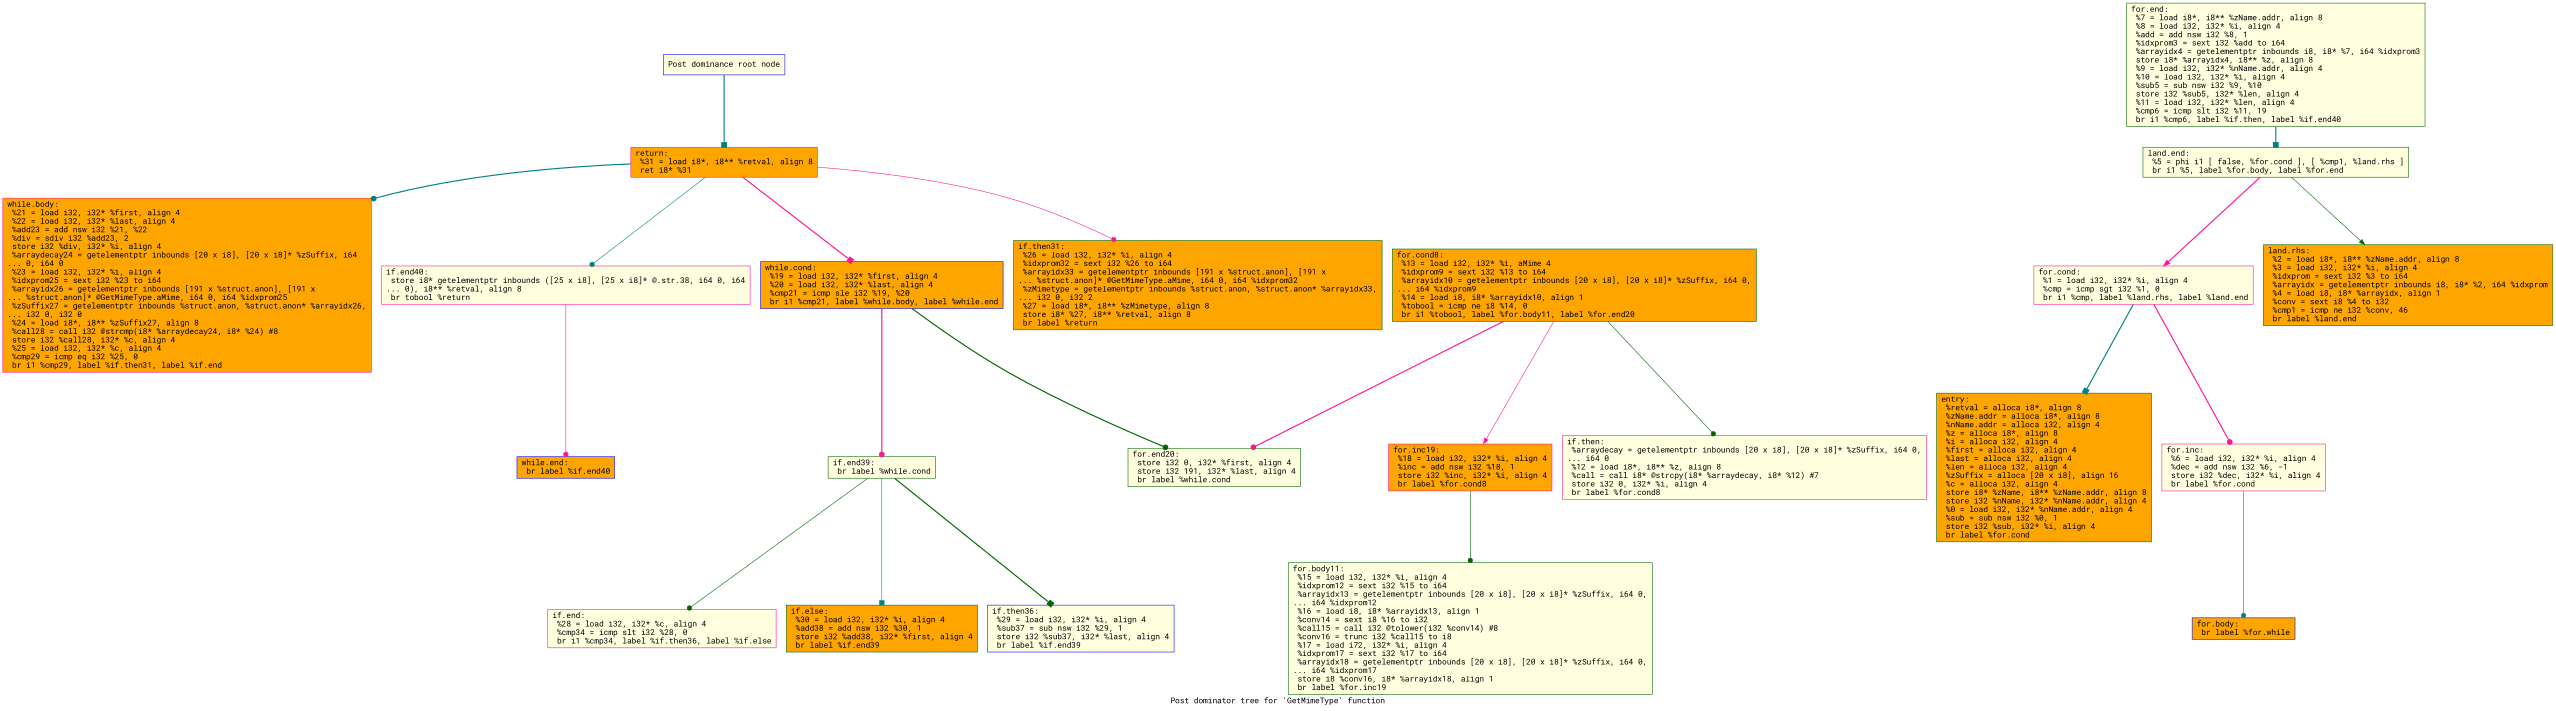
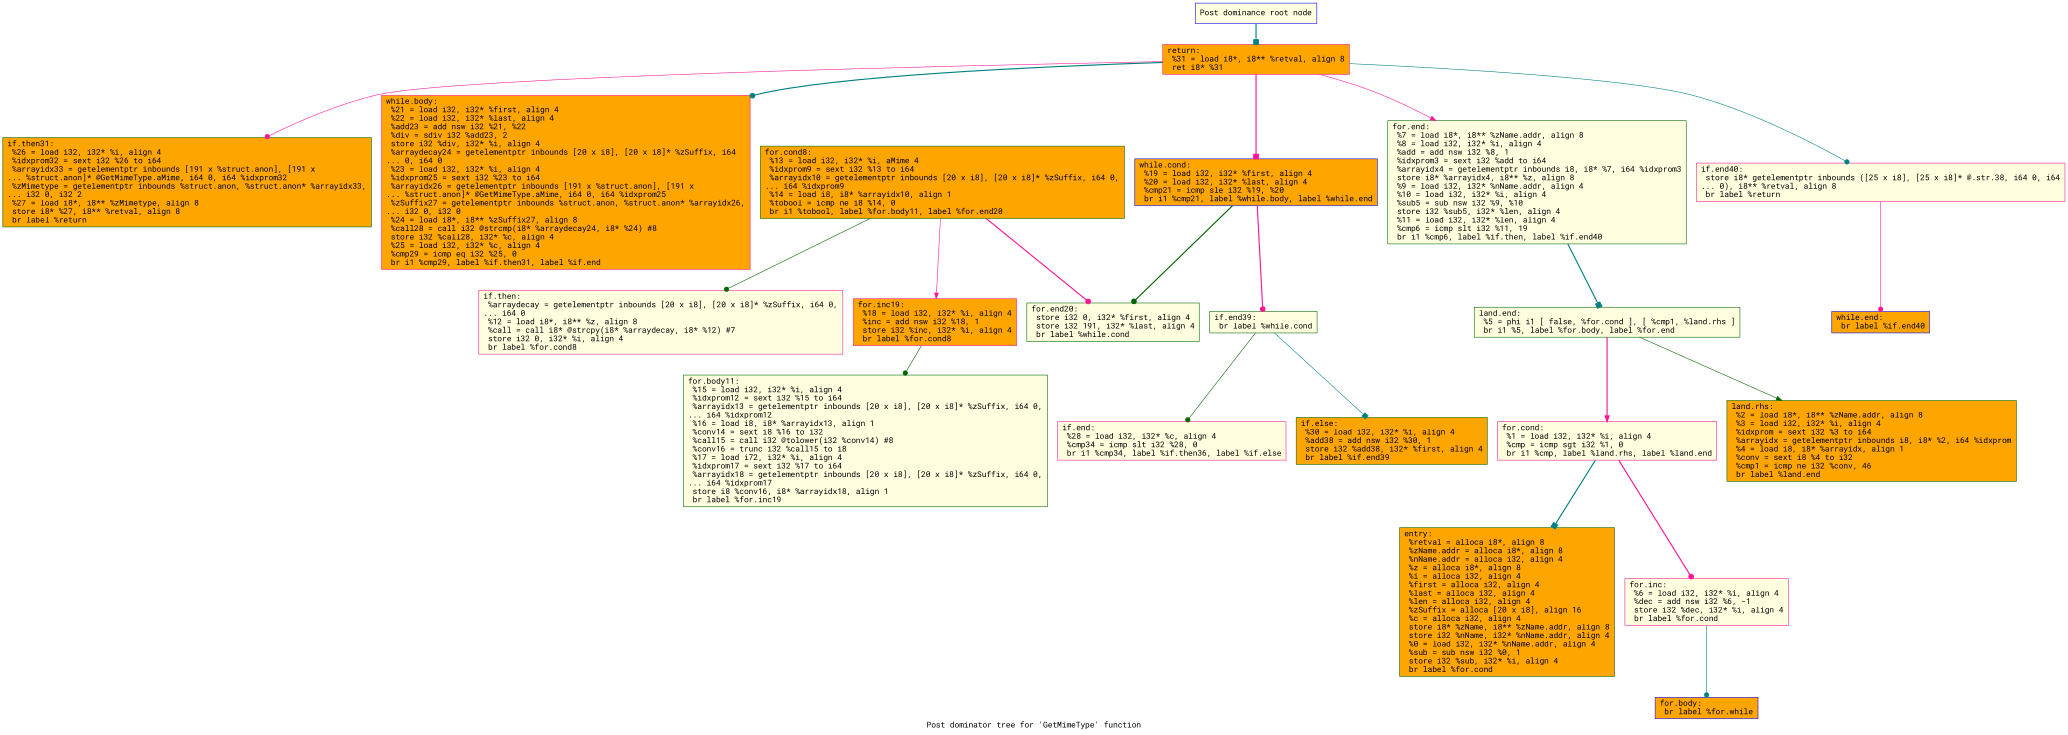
  digraph {
    fontname="Roboto Mono"
    label="Post dominator tree for 'GetMimeType' function"
    node [color=darkgreen fillcolor=lightyellow fontname="Roboto Mono" shape=record style=filled]
    edge [arrowhead=dot color=deeppink fontname="Roboto Mono" style=bold]
    n1 [color=blue label="{Post dominance root node}"]
    n2 [color=deeppink fillcolor=orange label="{return:                                           \l  %31 = load i8*, i8** %retval, align 8\l  ret i8* %31\l}"]
    n3 [fillcolor=orange label="{if.then31:                                        \l  %26 = load i32, i32* %i, align 4\l  %idxprom32 = sext i32 %26 to i64\l  %arrayidx33 = getelementptr inbounds [191 x %struct.anon], [191 x\l... %struct.anon]* @GetMimeType.aMime, i64 0, i64 %idxprom32\l  %zMimetype = getelementptr inbounds %struct.anon, %struct.anon* %arrayidx33,\l... i32 0, i32 2\l  %27 = load i8*, i8** %zMimetype, align 8\l  store i8* %27, i8** %retval, align 8\l  br label %return\l}"]
    n4 [color=deeppink fillcolor=orange label="{while.body:                                       \l  %21 = load i32, i32* %first, align 4\l  %22 = load i32, i32* %last, align 4\l  %add23 = add nsw i32 %21, %22\l  %div = sdiv i32 %add23, 2\l  store i32 %div, i32* %i, align 4\l  %arraydecay24 = getelementptr inbounds [20 x i8], [20 x i8]* %zSuffix, i64\l... 0, i64 0\l  %23 = load i32, i32* %i, align 4\l  %idxprom25 = sext i32 %23 to i64\l  %arrayidx26 = getelementptr inbounds [191 x %struct.anon], [191 x\l... %struct.anon]* @GetMimeType.aMime, i64 0, i64 %idxprom25\l  %zSuffix27 = getelementptr inbounds %struct.anon, %struct.anon* %arrayidx26,\l... i32 0, i32 0\l  %24 = load i8*, i8** %zSuffix27, align 8\l  %call28 = call i32 @strcmp(i8* %arraydecay24, i8* %24) #8\l  store i32 %call28, i32* %c, align 4\l  %25 = load i32, i32* %c, align 4\l  %cmp29 = icmp eq i32 %25, 0\l  br i1 %cmp29, label %if.then31, label %if.end\l}"]
    n5 [color=blue fillcolor=orange label="{while.cond:                                       \l  %19 = load i32, i32* %first, align 4\l  %20 = load i32, i32* %last, align 4\l  %cmp21 = icmp sle i32 %19, %20\l  br i1 %cmp21, label %while.body, label %while.end\l}"]
    n6 [label="{for.end:                                          \l  %7 = load i8*, i8** %zName.addr, align 8\l  %8 = load i32, i32* %i, align 4\l  %add = add nsw i32 %8, 1\l  %idxprom3 = sext i32 %add to i64\l  %arrayidx4 = getelementptr inbounds i8, i8* %7, i64 %idxprom3\l  store i8* %arrayidx4, i8** %z, align 8\l  %9 = load i32, i32* %nName.addr, align 4\l  %10 = load i32, i32* %i, align 4\l  %sub5 = sub nsw i32 %9, %10\l  store i32 %sub5, i32* %len, align 4\l  %11 = load i32, i32* %len, align 4\l  %cmp6 = icmp slt i32 %11, 19\l  br i1 %cmp6, label %if.then, label %if.end40\l}"]
-   n7 [color=deeppink label="{if.end40:                                         \l  store i8* getelementptr inbounds ([25 x i8], [25 x i8]* @.str.38, i64 0, i64\l... 0), i8** %retval, align 8\l  br tobool %return\l}"]
+   n7 [color=deeppink label="{if.end40:                                         \l  store i8* getelementptr inbounds ([25 x i8], [25 x i8]* @.str.38, i64 0, i64\l... 0), i8** %retval, align 8\l  br label %return\l}"]
    n8 [label="{for.end20:                                        \l  store i32 0, i32* %first, align 4\l  store i32 191, i32* %last, align 4\l  br label %while.cond\l}"]
    n9 [label="{if.end39:                                         \l  br label %while.cond\l}"]
    n10 [label="{land.end:                                         \l  %5 = phi i1 [ false, %for.cond ], [ %cmp1, %land.rhs ]\l  br i1 %5, label %for.body, label %for.end\l}"]
    n11 [color=blue fillcolor=orange label="{while.end:                                        \l  br label %if.end40\l}"]
-   n12 [color=blue label="{if.then36:                                        \l  %29 = load i32, i32* %i, align 4\l  %sub37 = sub nsw i32 %29, 1\l  store i32 %sub37, i32* %last, align 4\l  br label %if.end39\l}"]
    n13 [color=deeppink label="{if.end:                                           \l  %28 = load i32, i32* %c, align 4\l  %cmp34 = icmp slt i32 %28, 0\l  br i1 %cmp34, label %if.then36, label %if.else\l}"]
    n14 [fillcolor=orange label="{if.else:                                          \l  %30 = load i32, i32* %i, align 4\l  %add38 = add nsw i32 %30, 1\l  store i32 %add38, i32* %first, align 4\l  br label %if.end39\l}"]
    n15 [color=deeppink label="{for.cond:                                         \l  %1 = load i32, i32* %i, align 4\l  %cmp = icmp sgt i32 %1, 0\l  br i1 %cmp, label %land.rhs, label %land.end\l}"]
    n16 [fillcolor=orange label="{land.rhs:                                         \l  %2 = load i8*, i8** %zName.addr, align 8\l  %3 = load i32, i32* %i, align 4\l  %idxprom = sext i32 %3 to i64\l  %arrayidx = getelementptr inbounds i8, i8* %2, i64 %idxprom\l  %4 = load i8, i8* %arrayidx, align 1\l  %conv = sext i8 %4 to i32\l  %cmp1 = icmp ne i32 %conv, 46\l  br label %land.end\l}"]
    n17 [fillcolor=orange label="{for.cond8:                                        \l  %13 = load i32, i32* %i, aMime 4\l  %idxprom9 = sext i32 %13 to i64\l  %arrayidx10 = getelementptr inbounds [20 x i8], [20 x i8]* %zSuffix, i64 0,\l... i64 %idxprom9\l  %14 = load i8, i8* %arrayidx10, align 1\l  %tobool = icmp ne i8 %14, 0\l  br i1 %tobool, label %for.body11, label %for.end20\l}"]
    n18 [color=deeppink label="{if.then:                                          \l  %arraydecay = getelementptr inbounds [20 x i8], [20 x i8]* %zSuffix, i64 0,\l... i64 0\l  %12 = load i8*, i8** %z, align 8\l  %call = call i8* @strcpy(i8* %arraydecay, i8* %12) #7\l  store i32 0, i32* %i, align 4\l  br label %for.cond8\l}"]
    n19 [color=deeppink fillcolor=orange label="{for.inc19:                                        \l  %18 = load i32, i32* %i, align 4\l  %inc = add nsw i32 %18, 1\l  store i32 %inc, i32* %i, align 4\l  br label %for.cond8\l}"]
    n20 [label="{for.body11:                                       \l  %15 = load i32, i32* %i, align 4\l  %idxprom12 = sext i32 %15 to i64\l  %arrayidx13 = getelementptr inbounds [20 x i8], [20 x i8]* %zSuffix, i64 0,\l... i64 %idxprom12\l  %16 = load i8, i8* %arrayidx13, align 1\l  %conv14 = sext i8 %16 to i32\l  %call15 = call i32 @tolower(i32 %conv14) #8\l  %conv16 = trunc i32 %call15 to i8\l  %17 = load i72, i32* %i, align 4\l  %idxprom17 = sext i32 %17 to i64\l  %arrayidx18 = getelementptr inbounds [20 x i8], [20 x i8]* %zSuffix, i64 0,\l... i64 %idxprom17\l  store i8 %conv16, i8* %arrayidx18, align 1\l  br label %for.inc19\l}"]
    n21 [fillcolor=orange label="{entry:\l  %retval = alloca i8*, align 8\l  %zName.addr = alloca i8*, align 8\l  %nName.addr = alloca i32, align 4\l  %z = alloca i8*, align 8\l  %i = alloca i32, align 4\l  %first = alloca i32, align 4\l  %last = alloca i32, align 4\l  %len = alloca i32, align 4\l  %zSuffix = alloca [20 x i8], align 16\l  %c = alloca i32, align 4\l  store i8* %zName, i8** %zName.addr, align 8\l  store i32 %nName, i32* %nName.addr, align 4\l  %0 = load i32, i32* %nName.addr, align 4\l  %sub = sub nsw i32 %0, 1\l  store i32 %sub, i32* %i, align 4\l  br label %for.cond\l}"]
    n22 [color=deeppink label="{for.inc:                                          \l  %6 = load i32, i32* %i, align 4\l  %dec = add nsw i32 %6, -1\l  store i32 %dec, i32* %i, align 4\l  br label %for.cond\l}"]
    n23 [color=blue fillcolor=orange label="{for.body:                                         \l  br label %for.while\l}"]
    n1 -> n2 [arrowhead=box color=teal]
    n2 -> n3 [style=solid]
    n2 -> n4 [color=teal]
    n2 -> n5 [arrowhead=box]
+   n2 -> n6 [arrowhead=normal style=solid]
    n2 -> n7 [color=teal style=solid]
    n5 -> n8 [color=darkgreen]
    n5 -> n9
    n6 -> n10 [arrowhead=box color=teal]
    n7 -> n11 [style=solid]
-   n9 -> n12 [arrowhead=box color=darkgreen]
    n9 -> n13 [color=darkgreen style=solid]
    n9 -> n14 [arrowhead=box color=teal style=solid]
    n10 -> n15 [arrowhead=normal]
    n10 -> n16 [arrowhead=normal color=darkgreen style=solid]
    n15 -> n21 [arrowhead=box color=teal]
    n15 -> n22
    n17 -> n8
    n17 -> n18 [color=darkgreen style=solid]
    n17 -> n19 [arrowhead=normal style=solid]
    n19 -> n20 [color=darkgreen style=solid]
    n22 -> n23 [color=teal style=solid]
  }
